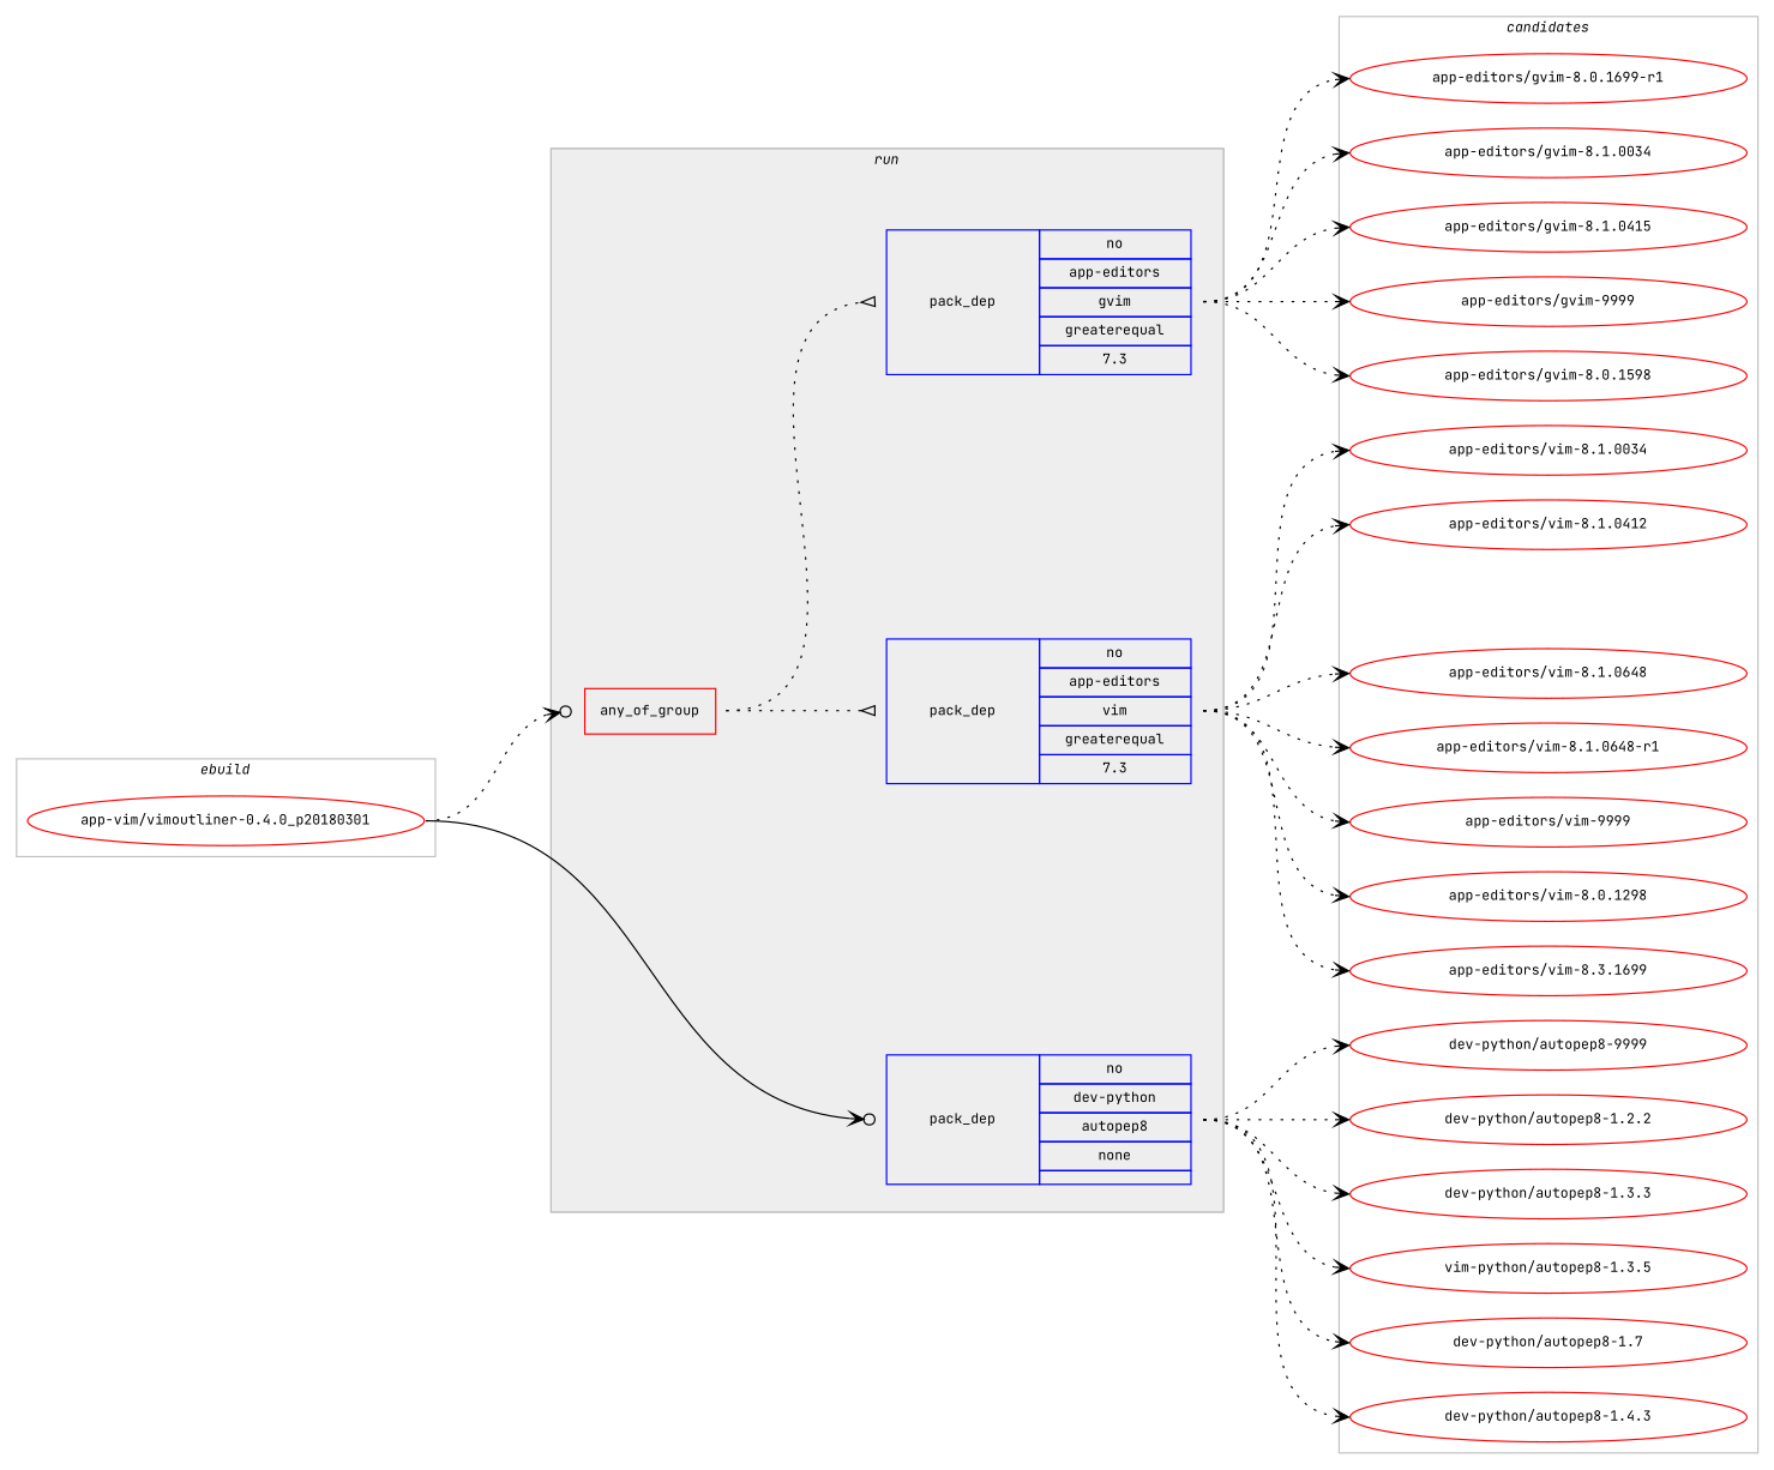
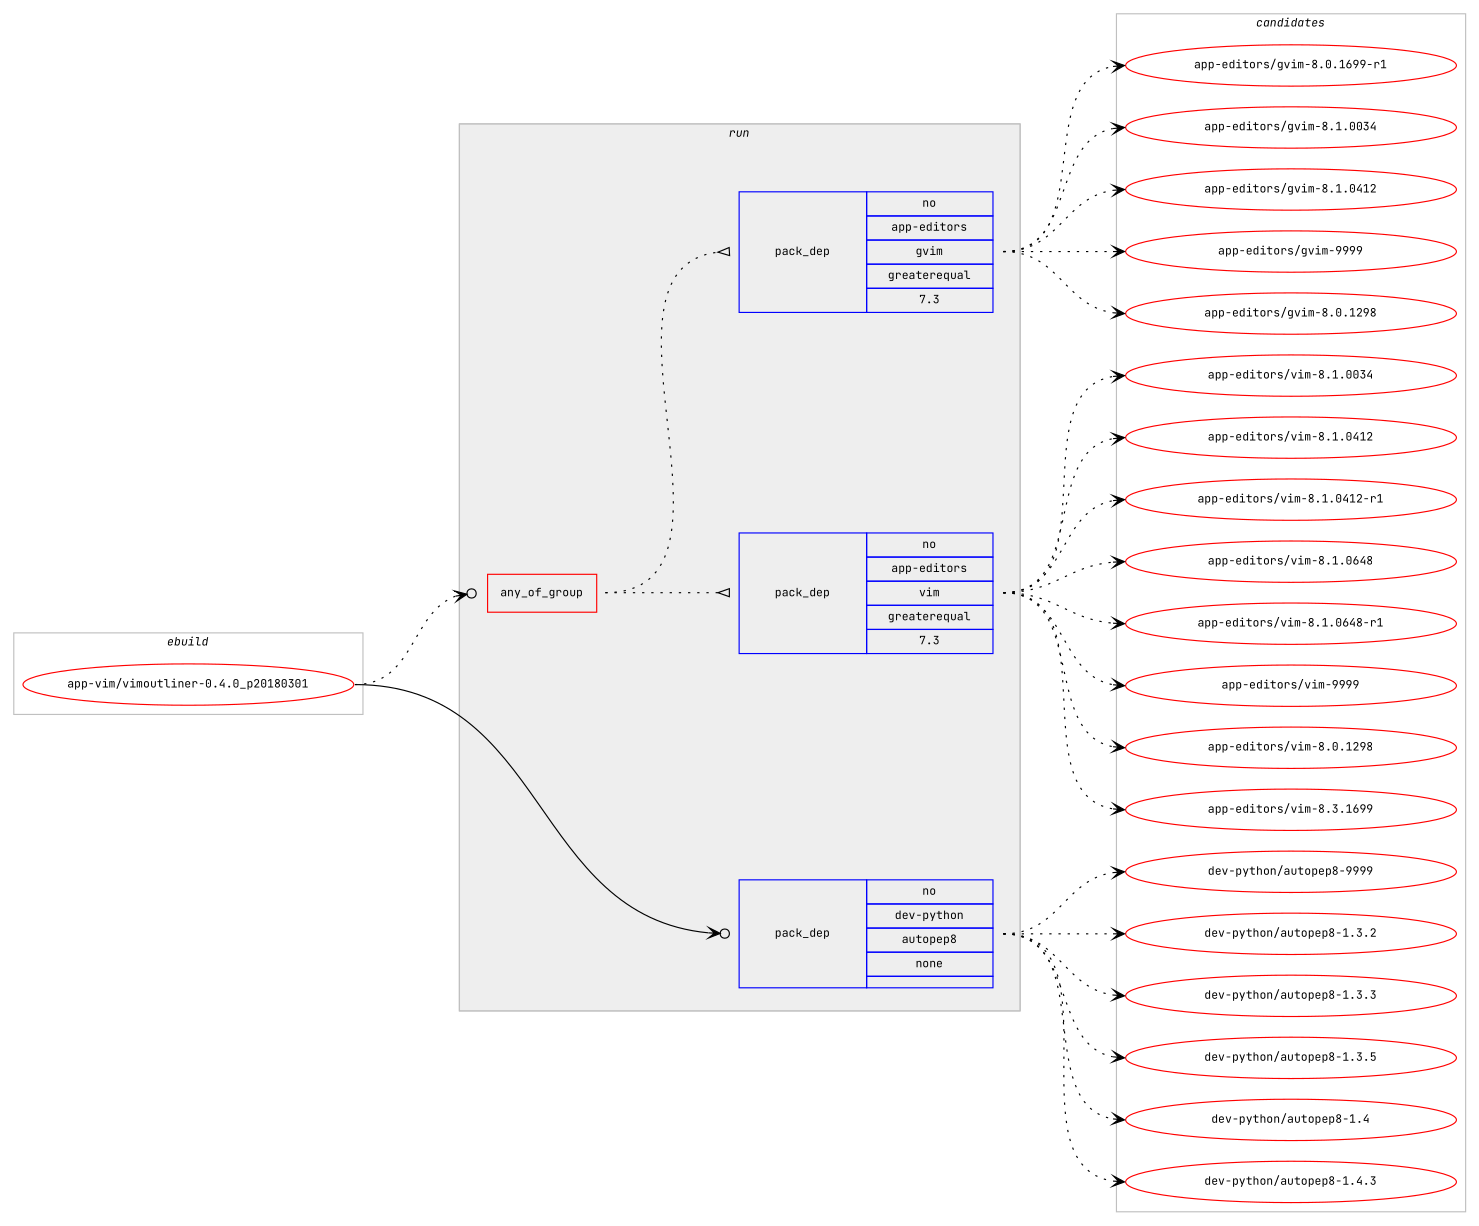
  digraph {
    compound=true
    concentrate=true
    fontname="JetBrains Mono"
    fontsize=10
    newrank=true
    rankdir=LR
    ranksep=1.5
    node [color=red fontname="JetBrains Mono" fontsize=10]
    edge [arrowhead=vee fontname="JetBrains Mono" headport=w style=dotted tailport=e weight=100]
    n1 [label="app-vim/vimoutliner-0.4.0_p20180301" width=4]
    n2 [color=blue label=<<TABLE BORDER="0" CELLBORDER="1" CELLSPACING="0" CELLPADDING="4" WIDTH="220"><TR><TD ROWSPAN="6" CELLPADDING="30">pack_dep</TD></TR><TR><TD WIDTH="110">no</TD></TR><TR><TD>app-editors</TD></TR><TR><TD>vim</TD></TR><TR><TD>greaterequal</TD></TR><TR><TD>7.3</TD></TR></TABLE>> shape=none]
    n3 [color=blue label=<<TABLE BORDER="0" CELLBORDER="1" CELLSPACING="0" CELLPADDING="4" WIDTH="220"><TR><TD ROWSPAN="6" CELLPADDING="30">pack_dep</TD></TR><TR><TD WIDTH="110">no</TD></TR><TR><TD>app-editors</TD></TR><TR><TD>gvim</TD></TR><TR><TD>greaterequal</TD></TR><TR><TD>7.3</TD></TR></TABLE>> shape=none]
    n4 [label=<<TABLE BORDER="0" CELLBORDER="1" CELLSPACING="0" CELLPADDING="4"><TR><TD CELLPADDING="10">any_of_group</TD></TR></TABLE>> shape=none]
    n5 [color=blue label=<<TABLE BORDER="0" CELLBORDER="1" CELLSPACING="0" CELLPADDING="4" WIDTH="220"><TR><TD ROWSPAN="6" CELLPADDING="30">pack_dep</TD></TR><TR><TD WIDTH="110">no</TD></TR><TR><TD>dev-python</TD></TR><TR><TD>autopep8</TD></TR><TR><TD>none</TD></TR><TR><TD></TD></TR></TABLE>> shape=none]
    n6 [label="app-editors/vim-8.0.1298" width=4]
    n7 [label="app-editors/vim-8.3.1699" width=4]
    n8 [label="app-editors/vim-8.1.0034" width=4]
    n9 [label="app-editors/vim-8.1.0412" width=4]
+   n10 [label="app-editors/vim-8.1.0412-r1" width=4]
    n11 [label="app-editors/vim-8.1.0648" width=4]
    n12 [label="app-editors/vim-8.1.0648-r1" width=4]
    n13 [label="app-editors/vim-9999" width=4]
-   n14 [label="app-editors/gvim-8.0.1598" width=4]
+   n14 [label="app-editors/gvim-8.0.1298" width=4]
    n15 [label="app-editors/gvim-8.0.1699-r1" width=4]
    n16 [label="app-editors/gvim-8.1.0034" width=4]
-   n17 [label="app-editors/gvim-8.1.0415" width=4]
+   n17 [label="app-editors/gvim-8.1.0412" width=4]
    n18 [label="app-editors/gvim-9999" width=4]
-   n19 [label="dev-python/autopep8-1.2.2" width=4]
+   n19 [label="dev-python/autopep8-1.3.2" width=4]
    n20 [label="dev-python/autopep8-1.3.3" width=4]
-   n21 [label="vim-python/autopep8-1.3.5" width=4]
-   n22 [label="dev-python/autopep8-1.7" width=4]
+   n21 [label="dev-python/autopep8-1.3.5" width=4]
+   n22 [label="dev-python/autopep8-1.4" width=4]
    n23 [label="dev-python/autopep8-1.4.3" width=4]
    n24 [label="dev-python/autopep8-9999" width=4]
    subgraph cluster_1 {
      color=gray
      label=<<i>ebuild</i>>
      rank=same
      n1
    }
    subgraph cluster_2 {
      color=gray
      label=<<i>dependencies</i>>
      subgraph cluster_3 {
        color=gray
        fillcolor="#eeeeee"
        label=<<i>compile</i>>
        style=filled
      }
      subgraph cluster_4 {
        color=gray
        fillcolor="#eeeeee"
        label=<<i>compile and run</i>>
        style=filled
        subgraph sub_5 {
          color=gray
          fillcolor="#eeeeee"
          label=<<i>compile and run</i>>
          style=filled
          n4
          subgraph sub_6 {
            color=gray
            fillcolor="#eeeeee"
            label=<<i>compile and run</i>>
            style=filled
            n2
          }
          subgraph sub_7 {
            color=gray
            fillcolor="#eeeeee"
            label=<<i>compile and run</i>>
            style=filled
            n3
          }
        }
        subgraph sub_8 {
          color=gray
          fillcolor="#eeeeee"
          label=<<i>compile and run</i>>
          style=filled
          n5
        }
      }
      subgraph cluster_9 {
        color=gray
        fillcolor="#eeeeee"
        label=<<i>run</i>>
        style=filled
      }
    }
    subgraph cluster_10 {
      color=gray
      label=<<i>candidates</i>>
      rank=same
      subgraph sub_11 {
        color=black
        label=<<i>candidates</i>>
        nodesep=1
        rank=same
        n6
        n7
        n8
        n9
+       n10
        n11
        n12
        n13
      }
      subgraph sub_12 {
        color=black
        label=<<i>candidates</i>>
        nodesep=1
        rank=same
        n14
        n15
        n16
        n17
        n18
      }
      subgraph sub_13 {
        color=black
        label=<<i>candidates</i>>
        nodesep=1
        rank=same
        n19
        n20
        n21
        n22
        n23
        n24
      }
    }
    n1 -> n4 [arrowhead=odotvee weight=20]
    n1 -> n5 [arrowhead=odotvee style=solid weight=20]
    n2 -> n6
    n2 -> n7
    n2 -> n8
    n2 -> n9
+   n2 -> n10
    n2 -> n11
    n2 -> n12
    n2 -> n13
    n3 -> n14
    n3 -> n15
    n3 -> n16
    n3 -> n17
    n3 -> n18
    n4 -> n2 [arrowhead=oinv weight=20]
    n4 -> n3 [arrowhead=oinv weight=20]
    n5 -> n19
    n5 -> n20
    n5 -> n21
    n5 -> n22
    n5 -> n23
    n5 -> n24
  }
